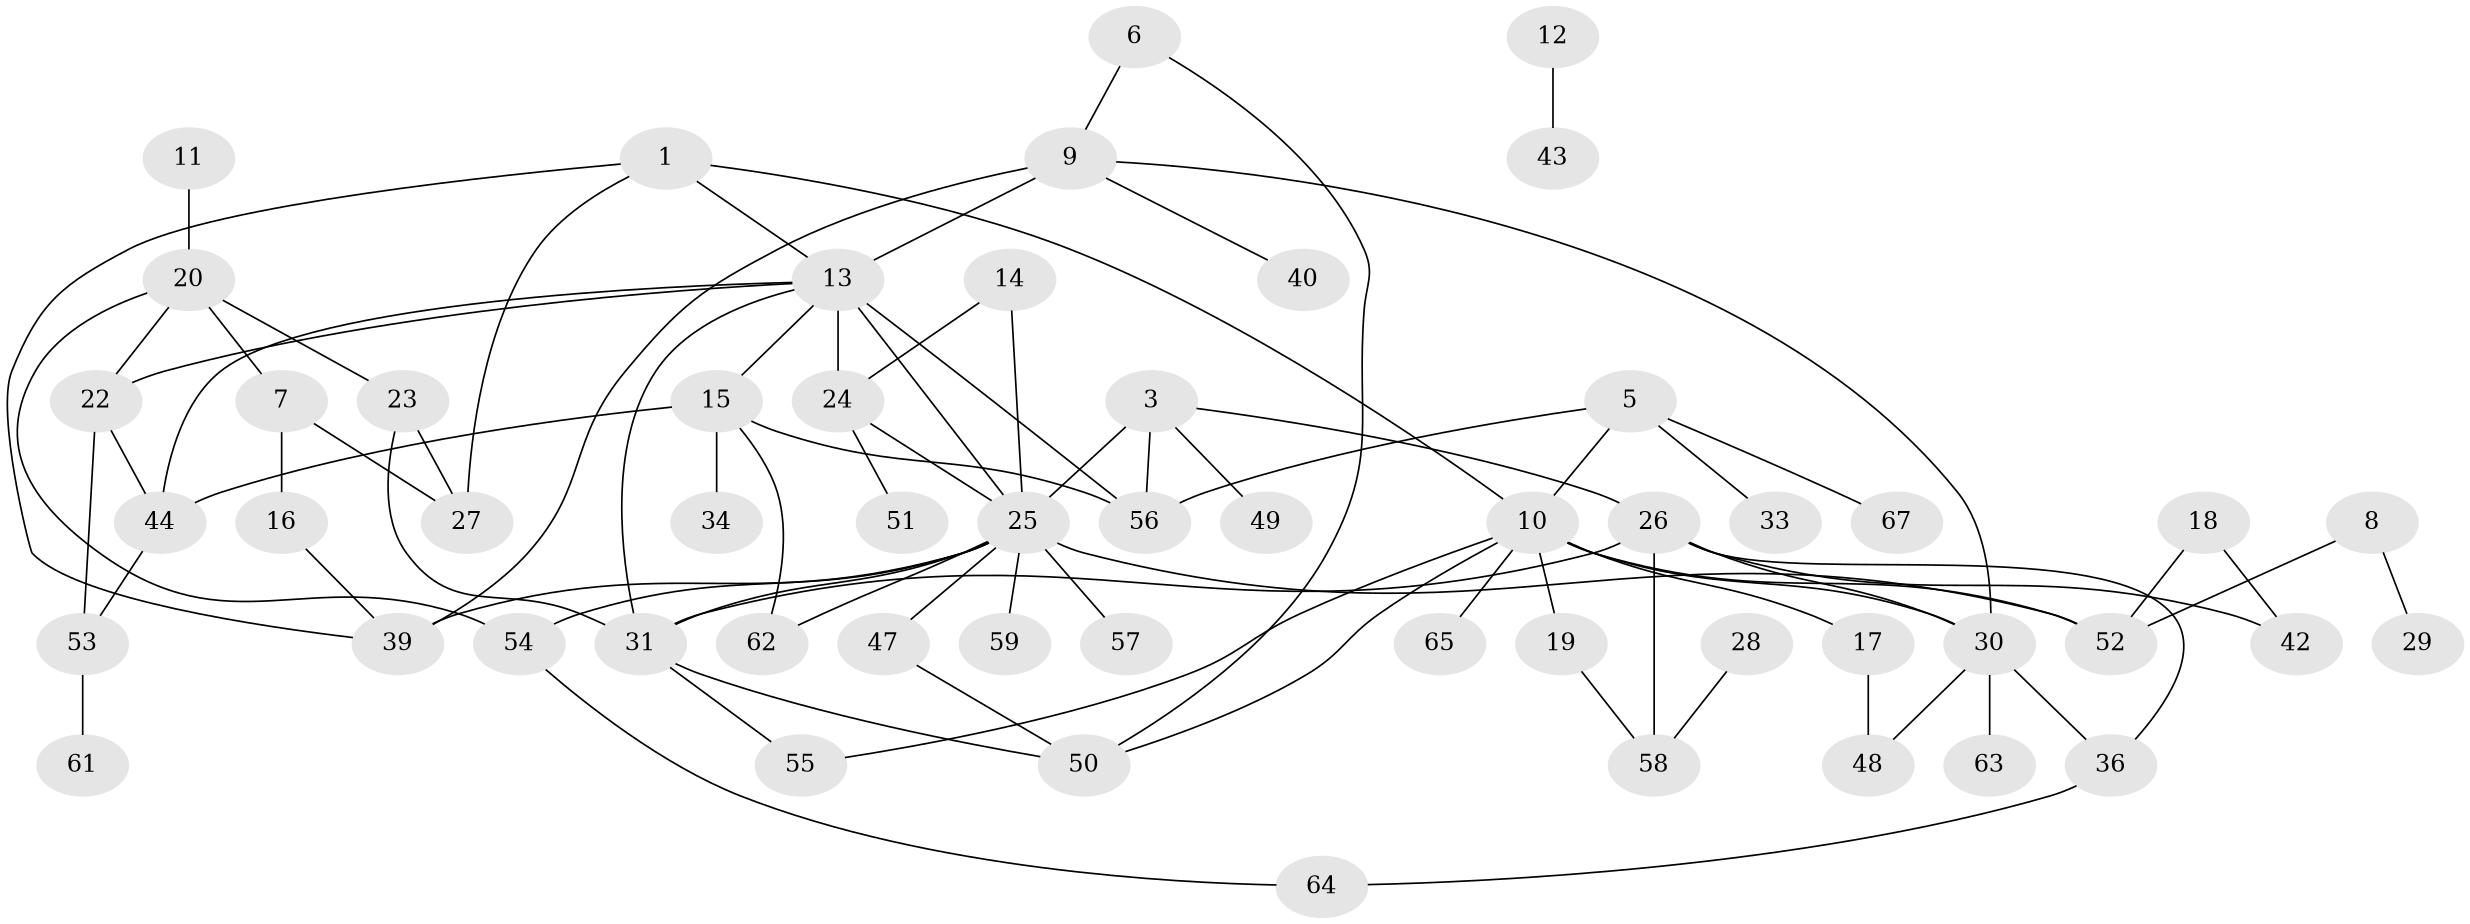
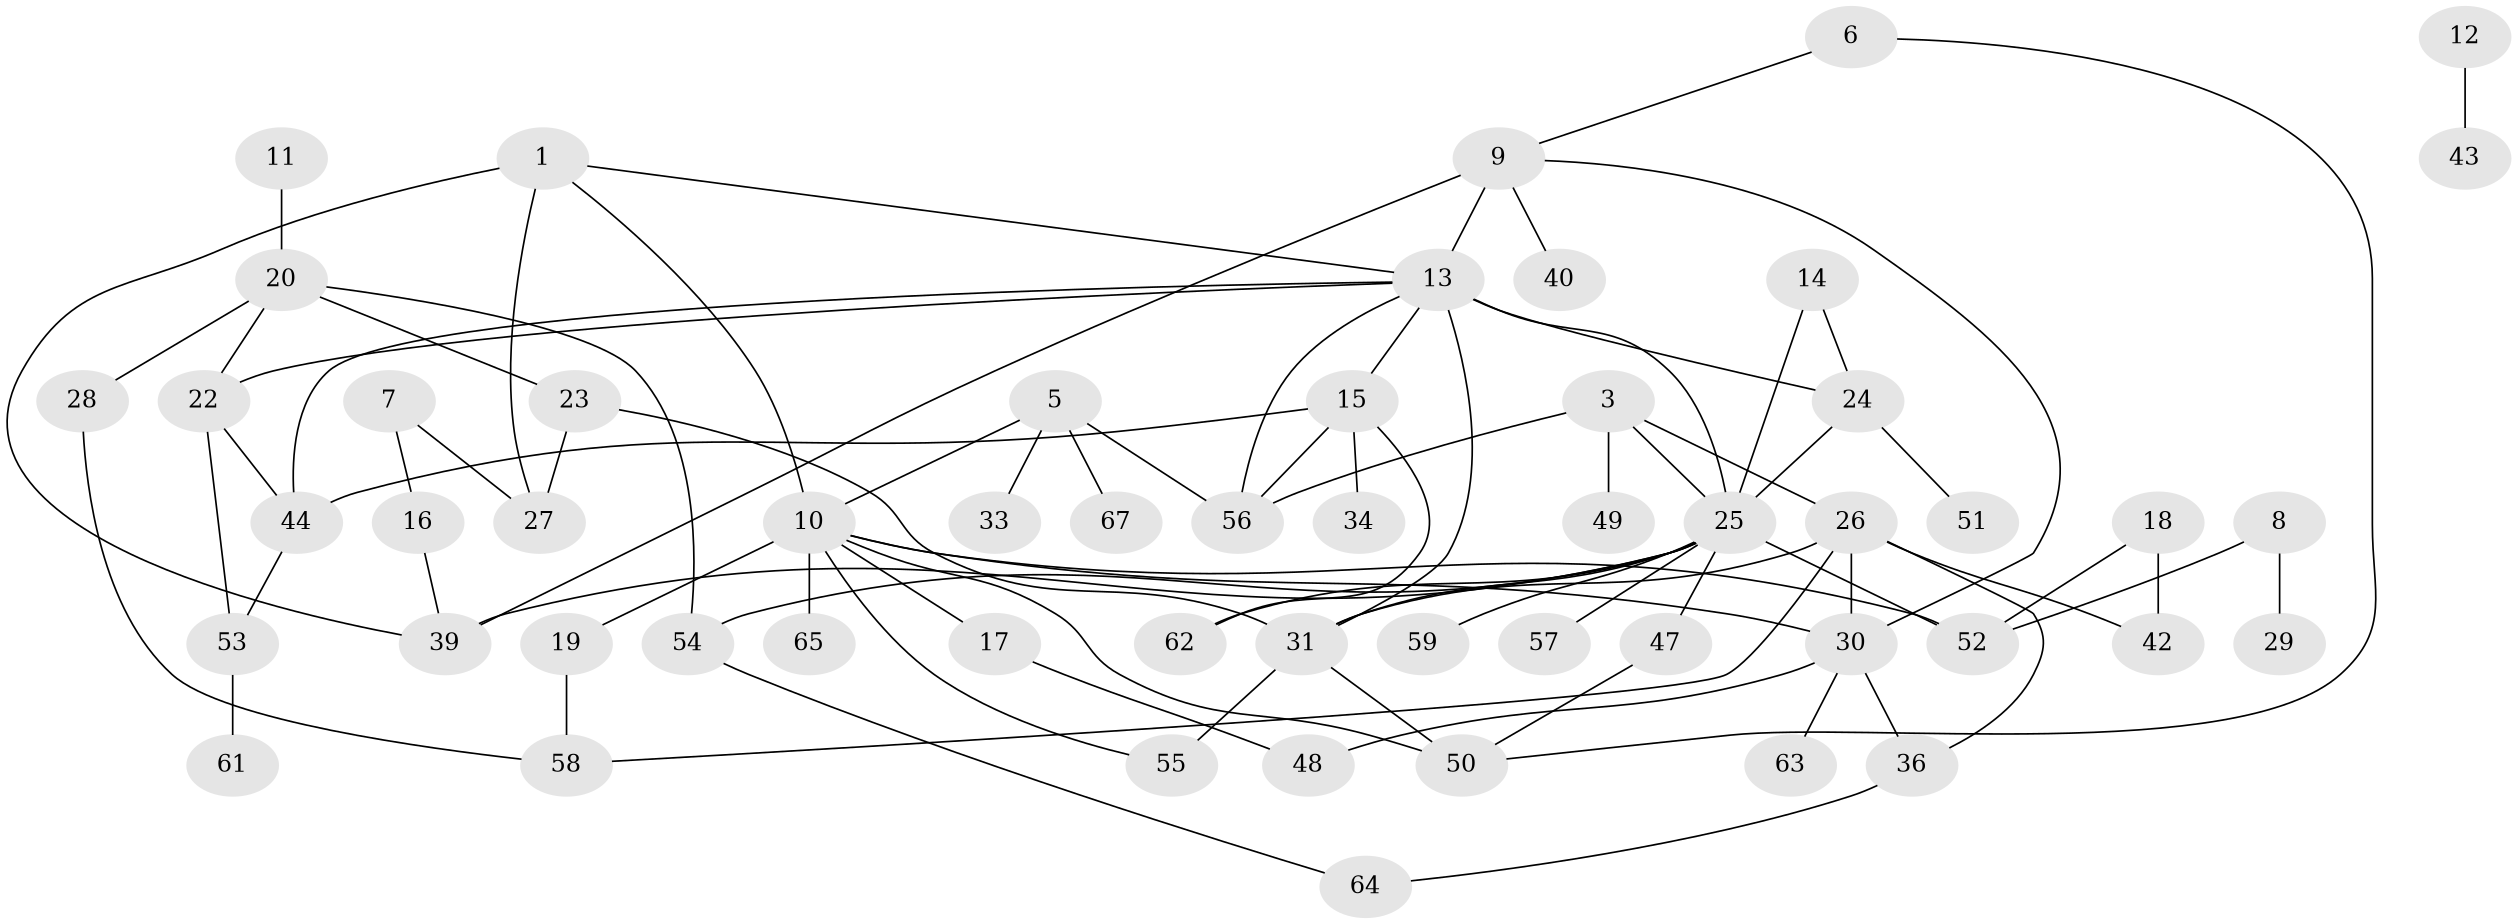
  graph {
    node [color=gray90 style=filled]
    edge [weight=1.0]
    1
    10
    13
    27
    39
    50
    52
    30
    17
    19
    55
    65
    25
    56
    15
    22
    24
    31
    44
    3
    26
    49
    54
    47
    57
    59
    62
    42
    58
    36
    5
    33
    67
    6
    9
    40
    7
    16
    8
    29
    14
    48
    63
    11
    20
    23
    28
    12
    43
    34
    53
    51
    18
    64
    61
    1 -- 10
    1 -- 13
    1 -- 27
    1 -- 39
    10 -- 50
    10 -- 52
    10 -- 30 [weight=4.0]
    10 -- 17
    10 -- 19
    10 -- 55
    10 -- 65
    13 -- 25 [weight=3.0]
    13 -- 56
    13 -- 15
    13 -- 22
    13 -- 24
    13 -- 31
    13 -- 44
    30 -- 36
    30 -- 48
    30 -- 63
    17 -- 48
    19 -- 58
    25 -- 39
    25 -- 52
    25 -- 31
    25 -- 54 [weight=2.0]
    25 -- 47
    25 -- 57
    25 -- 59
    25 -- 62
    15 -- 56
    15 -- 44 [weight=2.0]
    15 -- 62
    15 -- 34
    22 -- 44
    22 -- 53
    24 -- 25
    24 -- 51
    31 -- 50
    31 -- 55
    44 -- 53
    3 -- 25
    3 -- 56
    3 -- 26
    3 -- 49
    26 -- 30
    26 -- 31
    26 -- 42
    26 -- 58
    26 -- 36
    54 -- 64
    47 -- 50
    36 -- 64
    5 -- 10
    5 -- 56
    5 -- 33
    5 -- 67
    6 -- 50
    6 -- 9
    9 -- 13
    9 -- 39 [weight=2.0]
    9 -- 30
    9 -- 40
    7 -- 27
    7 -- 16
    16 -- 39
    8 -- 52
    8 -- 29
    14 -- 25
    14 -- 24
    11 -- 20
    20 -- 22
    20 -- 54
    20 -- 23
-   20 -- 7
+   20 -- 28
    23 -- 27
    23 -- 31
    28 -- 58
    12 -- 43
    53 -- 61
    18 -- 52
    18 -- 42
  }
